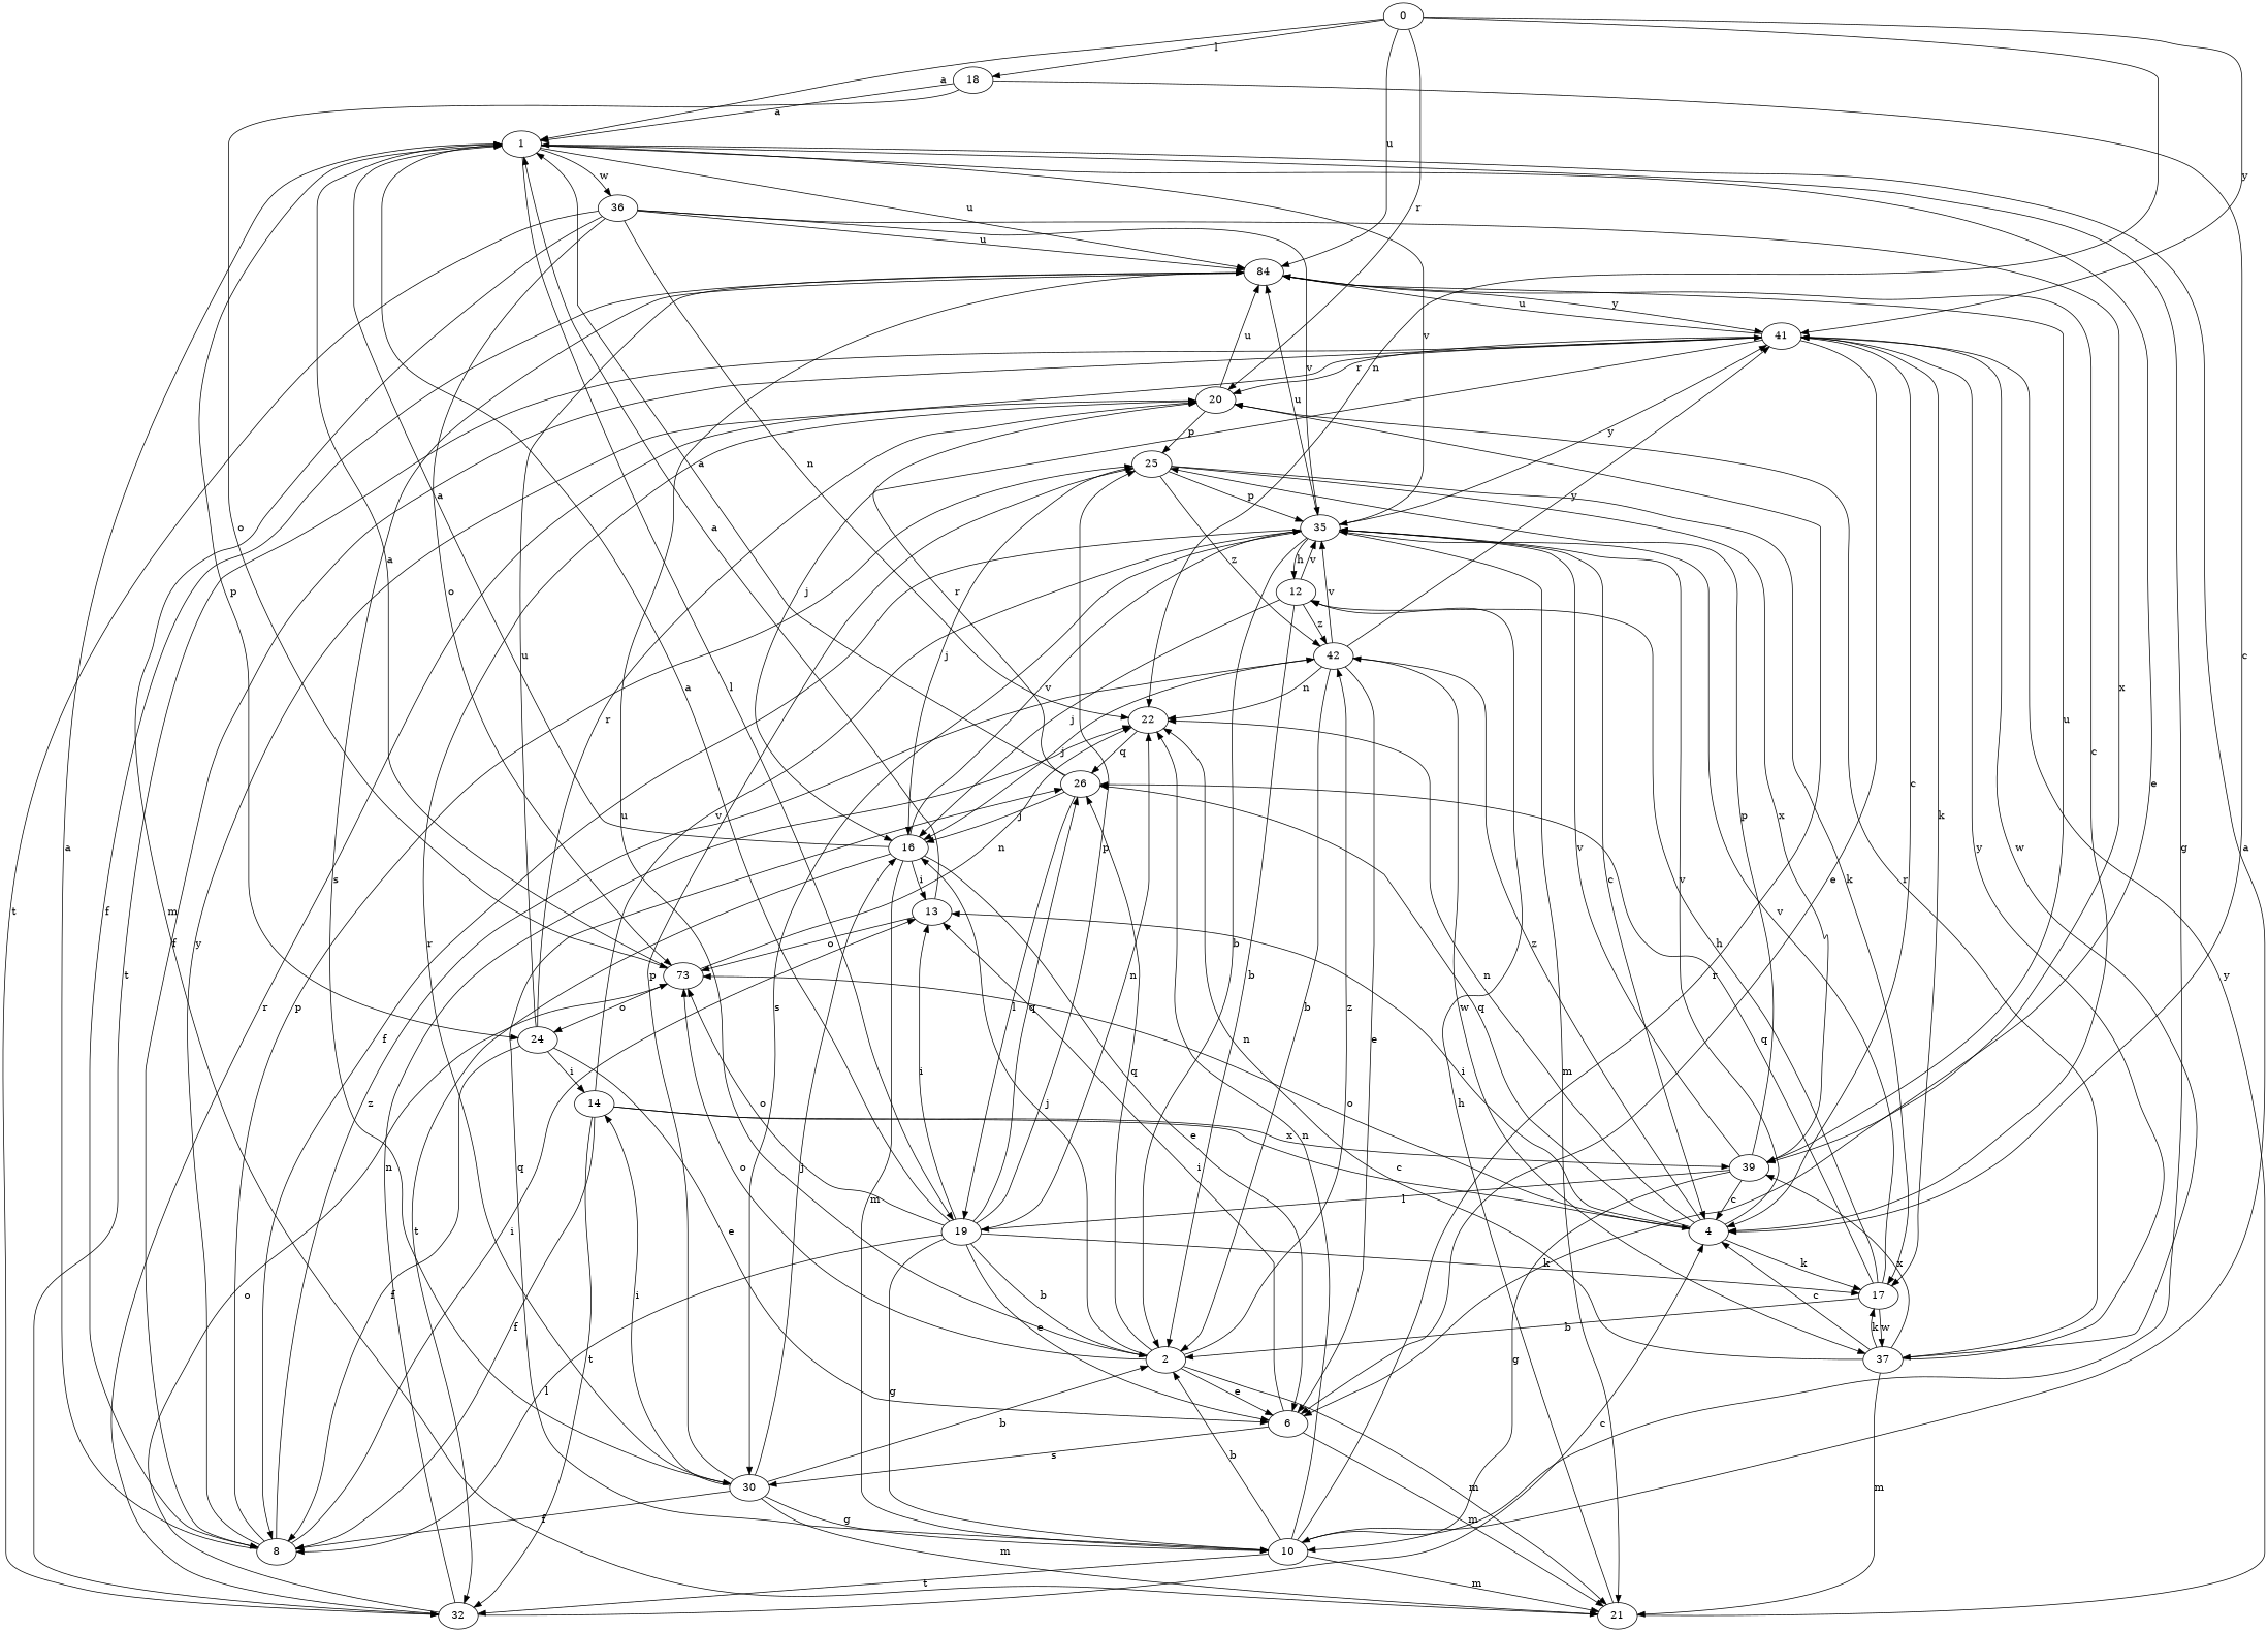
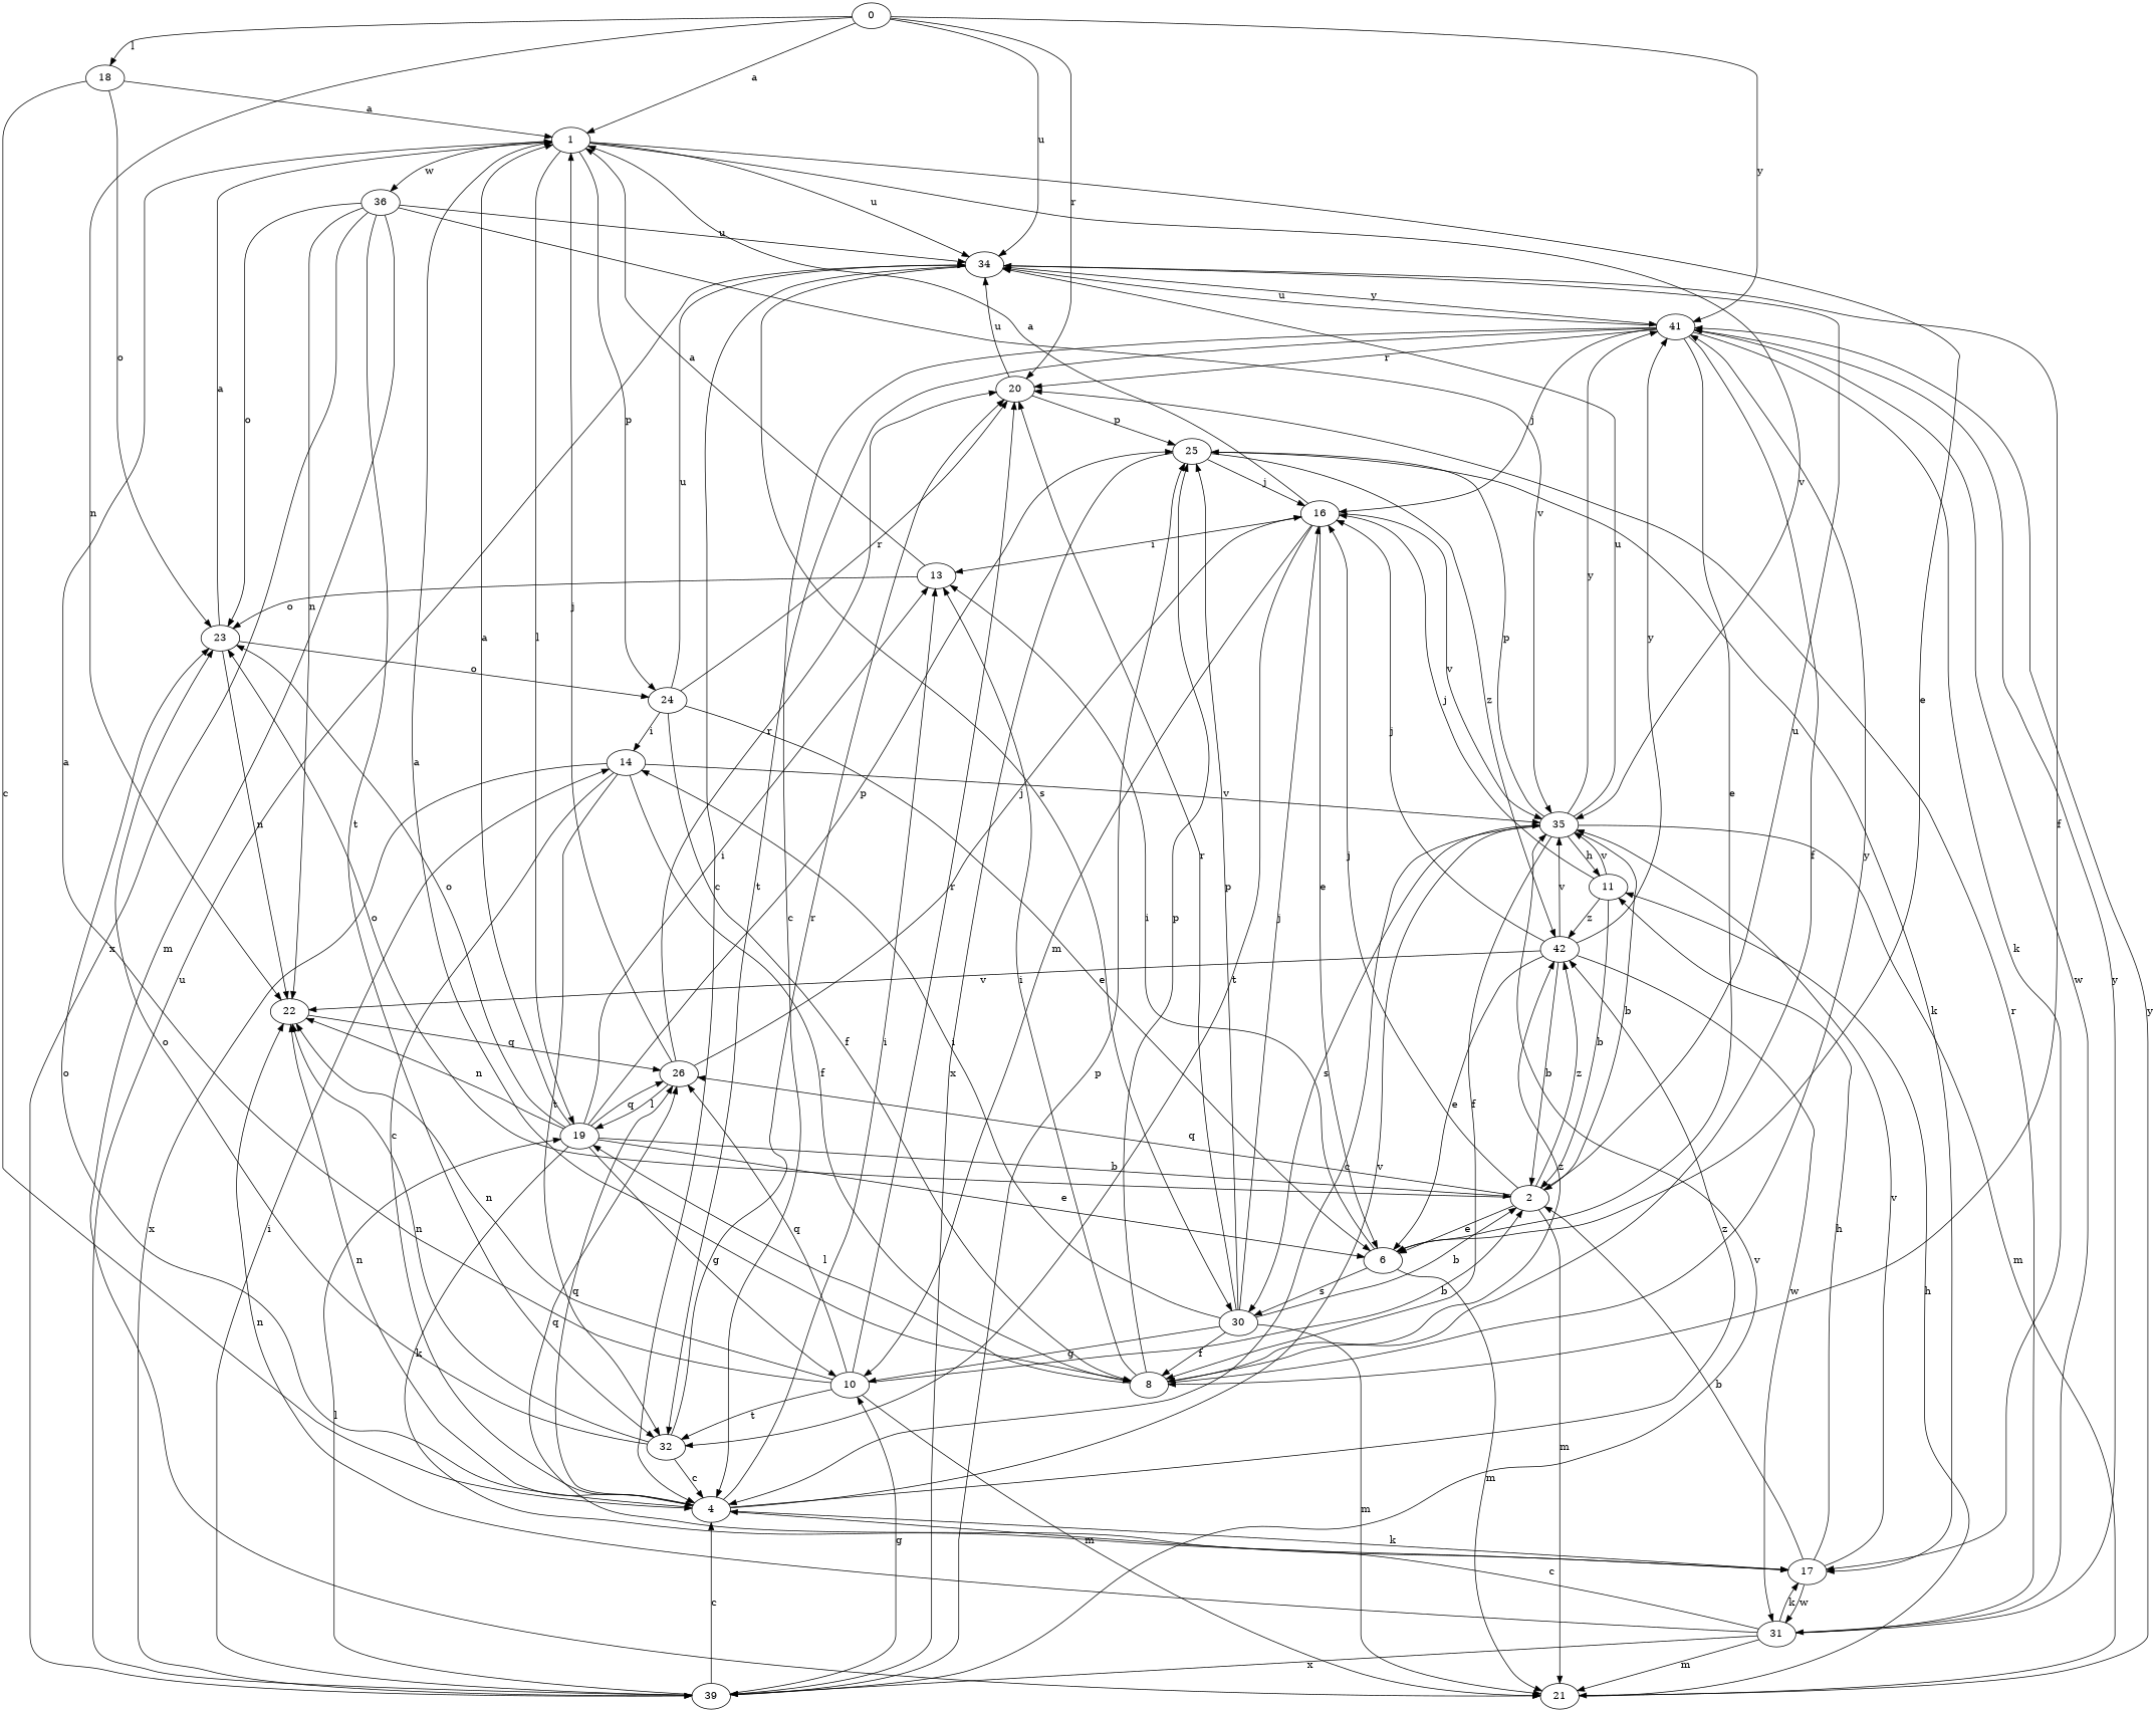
  strict digraph {
    0
    1
    18
    22
    n5 [label=20]
-   34 [label=84]
+   34
    41
    6
    10
    19
    24
    35
    36
    4
-   23 [label=73]
+   23
    26
    25
    30
    8
    32
    16
    17
-   37
+   37 [label=31]
    21
    13
    2
    14
-   12
+   12 [label=11]
    39
    42
    0 -> 1 [label=a]
    0 -> 18 [label=l]
    0 -> 22 [label=n]
    0 -> n5 [label=r]
    0 -> 34 [label=u]
    0 -> 41 [label=y]
    1 -> 34 [label=u]
    1 -> 6 [label=e]
-   1 -> 10 [label=g]
    1 -> 19 [label=l]
    1 -> 24 [label=p]
    1 -> 35 [label=v]
    1 -> 36 [label=w]
    18 -> 1 [label=a]
    18 -> 4 [label=c]
    18 -> 23 [label=o]
    22 -> 26 [label=q]
    n5 -> 34 [label=u]
    n5 -> 25 [label=p]
    34 -> 41 [label=y]
    34 -> 4 [label=c]
    34 -> 30 [label=s]
    34 -> 8 [label=f]
    41 -> n5 [label=r]
    41 -> 34 [label=u]
    41 -> 6 [label=e]
    41 -> 4 [label=c]
    41 -> 8 [label=f]
    41 -> 32 [label=t]
    41 -> 16 [label=j]
    41 -> 17 [label=k]
    41 -> 37 [label=w]
    6 -> 30 [label=s]
    6 -> 21 [label=m]
    6 -> 13 [label=i]
    10 -> 1 [label=a]
    10 -> 22 [label=n]
    10 -> n5 [label=r]
    10 -> 26 [label=q]
    10 -> 32 [label=t]
    10 -> 21 [label=m]
    10 -> 2 [label=b]
    19 -> 1 [label=a]
    19 -> 22 [label=n]
    19 -> 6 [label=e]
    19 -> 10 [label=g]
    19 -> 23 [label=o]
    19 -> 26 [label=q]
    19 -> 25 [label=p]
    19 -> 17 [label=k]
    19 -> 13 [label=i]
    19 -> 2 [label=b]
    24 -> n5 [label=r]
    24 -> 34 [label=u]
    24 -> 6 [label=e]
    24 -> 8 [label=f]
    24 -> 14 [label=i]
    35 -> 34 [label=u]
    35 -> 41 [label=y]
    35 -> 4 [label=c]
-   25 -> 35 [label=p]
+   35 -> 25 [label=p]
    35 -> 30 [label=s]
    35 -> 8 [label=f]
    35 -> 21 [label=m]
    35 -> 2 [label=b]
    35 -> 12 [label=h]
    36 -> 22 [label=n]
    36 -> 34 [label=u]
    36 -> 35 [label=v]
    36 -> 23 [label=o]
    36 -> 32 [label=t]
    36 -> 21 [label=m]
    36 -> 39 [label=x]
    4 -> 22 [label=n]
    4 -> 35 [label=v]
    4 -> 23 [label=o]
    4 -> 26 [label=q]
    4 -> 17 [label=k]
    4 -> 13 [label=i]
    4 -> 42 [label=z]
    23 -> 1 [label=a]
    23 -> 22 [label=n]
    23 -> 24 [label=o]
-   26 -> 1 [label=a]
+   26 -> 1 [label=j]
    26 -> n5 [label=r]
    26 -> 19 [label=l]
    26 -> 16 [label=j]
    25 -> 16 [label=j]
    25 -> 17 [label=k]
    25 -> 39 [label=x]
    25 -> 42 [label=z]
    30 -> n5 [label=r]
    30 -> 10 [label=g]
    30 -> 25 [label=p]
    30 -> 8 [label=f]
    30 -> 16 [label=j]
    30 -> 21 [label=m]
    30 -> 2 [label=b]
    30 -> 14 [label=i]
    8 -> 1 [label=a]
    8 -> 41 [label=y]
-   19 -> 8 [label=l]
+   8 -> 19 [label=l]
    8 -> 25 [label=p]
    8 -> 13 [label=i]
    8 -> 42 [label=z]
    32 -> 22 [label=n]
    32 -> n5 [label=r]
    32 -> 4 [label=c]
    32 -> 23 [label=o]
    16 -> 1 [label=a]
    16 -> 6 [label=e]
    16 -> 10 [label=m]
    16 -> 35 [label=v]
    16 -> 32 [label=t]
    16 -> 13 [label=i]
    17 -> 35 [label=v]
    17 -> 26 [label=q]
    17 -> 37 [label=w]
    17 -> 2 [label=b]
    17 -> 12 [label=h]
    37 -> 22 [label=n]
    37 -> n5 [label=r]
    37 -> 41 [label=y]
    37 -> 4 [label=c]
    37 -> 17 [label=k]
    37 -> 21 [label=m]
    37 -> 39 [label=x]
    21 -> 41 [label=y]
    21 -> 12 [label=h]
    13 -> 1 [label=a]
    13 -> 23 [label=o]
    2 -> 34 [label=u]
    2 -> 6 [label=e]
    2 -> 23 [label=o]
    2 -> 26 [label=q]
    2 -> 16 [label=j]
    2 -> 21 [label=m]
    2 -> 42 [label=z]
    14 -> 35 [label=v]
    14 -> 4 [label=c]
    14 -> 8 [label=f]
    14 -> 32 [label=t]
    14 -> 39 [label=x]
    12 -> 35 [label=v]
    12 -> 16 [label=j]
    12 -> 2 [label=b]
    12 -> 42 [label=z]
    39 -> 34 [label=u]
    39 -> 10 [label=g]
    39 -> 19 [label=l]
    39 -> 35 [label=v]
    39 -> 4 [label=c]
    39 -> 25 [label=p]
-   42 -> 22 [label=n]
+   39 -> 14 [label=i]
+   42 -> 22 [label=v]
    42 -> 41 [label=y]
    42 -> 6 [label=e]
    42 -> 35 [label=v]
    42 -> 16 [label=j]
    42 -> 37 [label=w]
    42 -> 2 [label=b]
  }
